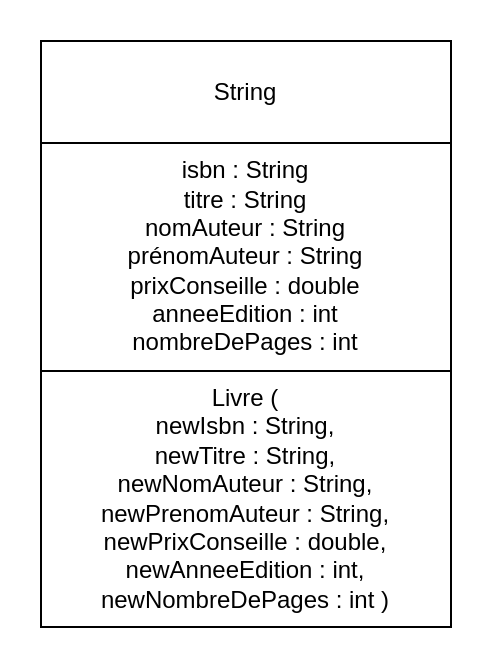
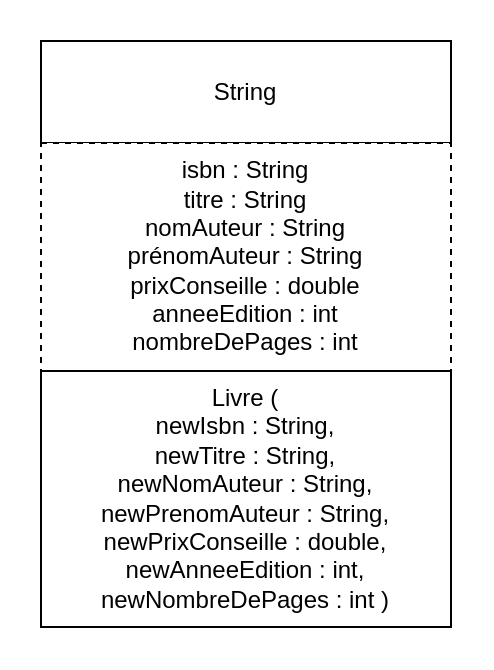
  <mxCell id="0" />
  <mxCell id="1" parent="0" />
  <mxCell id="2" value="String" style="rounded=0;whiteSpace=wrap;html=1;hachureGap=4;" parent="1" vertex="1"><mxGeometry x="20" y="20" width="205" height="51" as="geometry" /></mxCell>
- <mxCell id="3" value="isbn : String&lt;br&gt;titre : String&lt;br&gt;nomAuteur : String&lt;br&gt;prénomAuteur : String&lt;br&gt;prixConseille : double&lt;br&gt;anneeEdition : int&lt;br&gt;nombreDePages : int" style="rounded=0;whiteSpace=wrap;html=1;" vertex="1" parent="1"><mxGeometry x="20" y="71" width="205" height="114" as="geometry" /></mxCell>
+ <mxCell id="3" value="isbn : String&lt;br&gt;titre : String&lt;br&gt;nomAuteur : String&lt;br&gt;prénomAuteur : String&lt;br&gt;prixConseille : double&lt;br&gt;anneeEdition : int&lt;br&gt;nombreDePages : int" style="rounded=0;whiteSpace=wrap;html=1;dashed=1;" vertex="1" parent="1"><mxGeometry x="20" y="71" width="205" height="114" as="geometry" /></mxCell>
  <mxCell id="4" value="Livre (&lt;br&gt;newIsbn : String,&lt;br&gt;newTitre : String,&lt;br&gt;newNomAuteur : String,&lt;br&gt;newPrenomAuteur : String,&lt;br&gt;newPrixConseille : double,&lt;br&gt;newAnneeEdition : int,&lt;br&gt;newNombreDePages : int )" style="rounded=0;whiteSpace=wrap;html=1;" vertex="1" parent="1"><mxGeometry x="20" y="185" width="205" height="128" as="geometry" /></mxCell>
